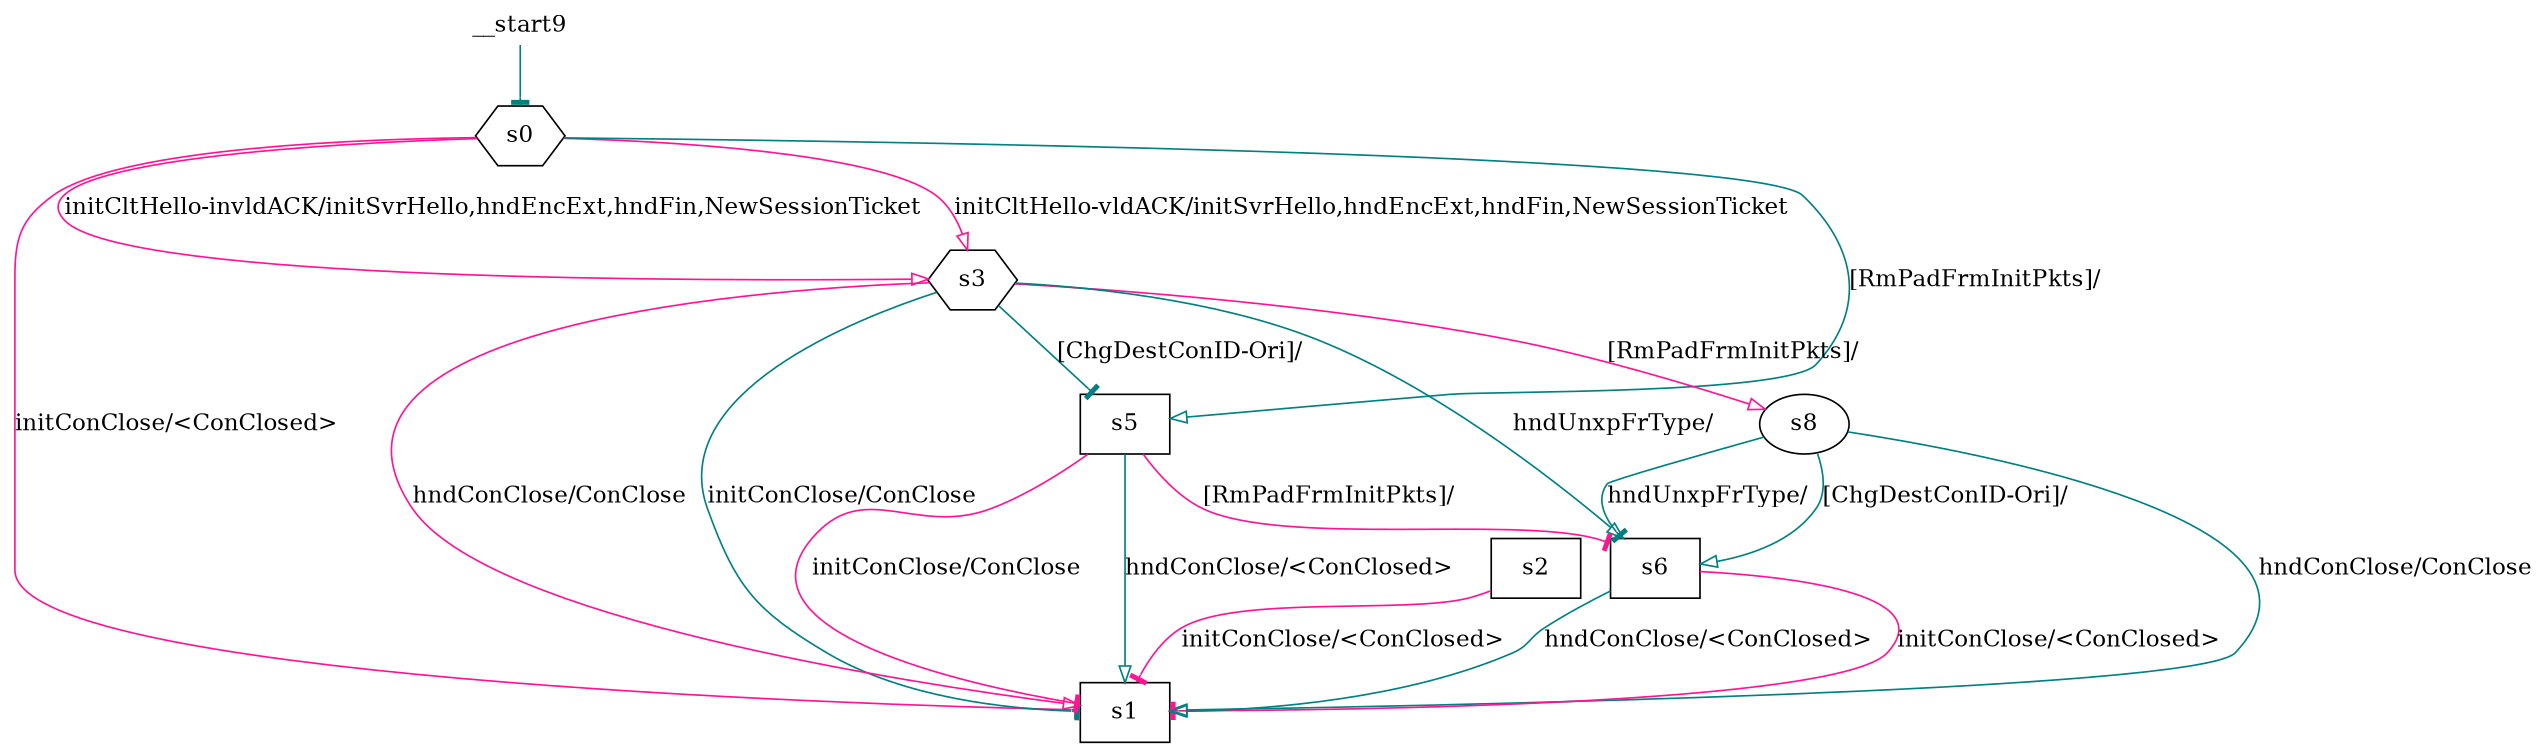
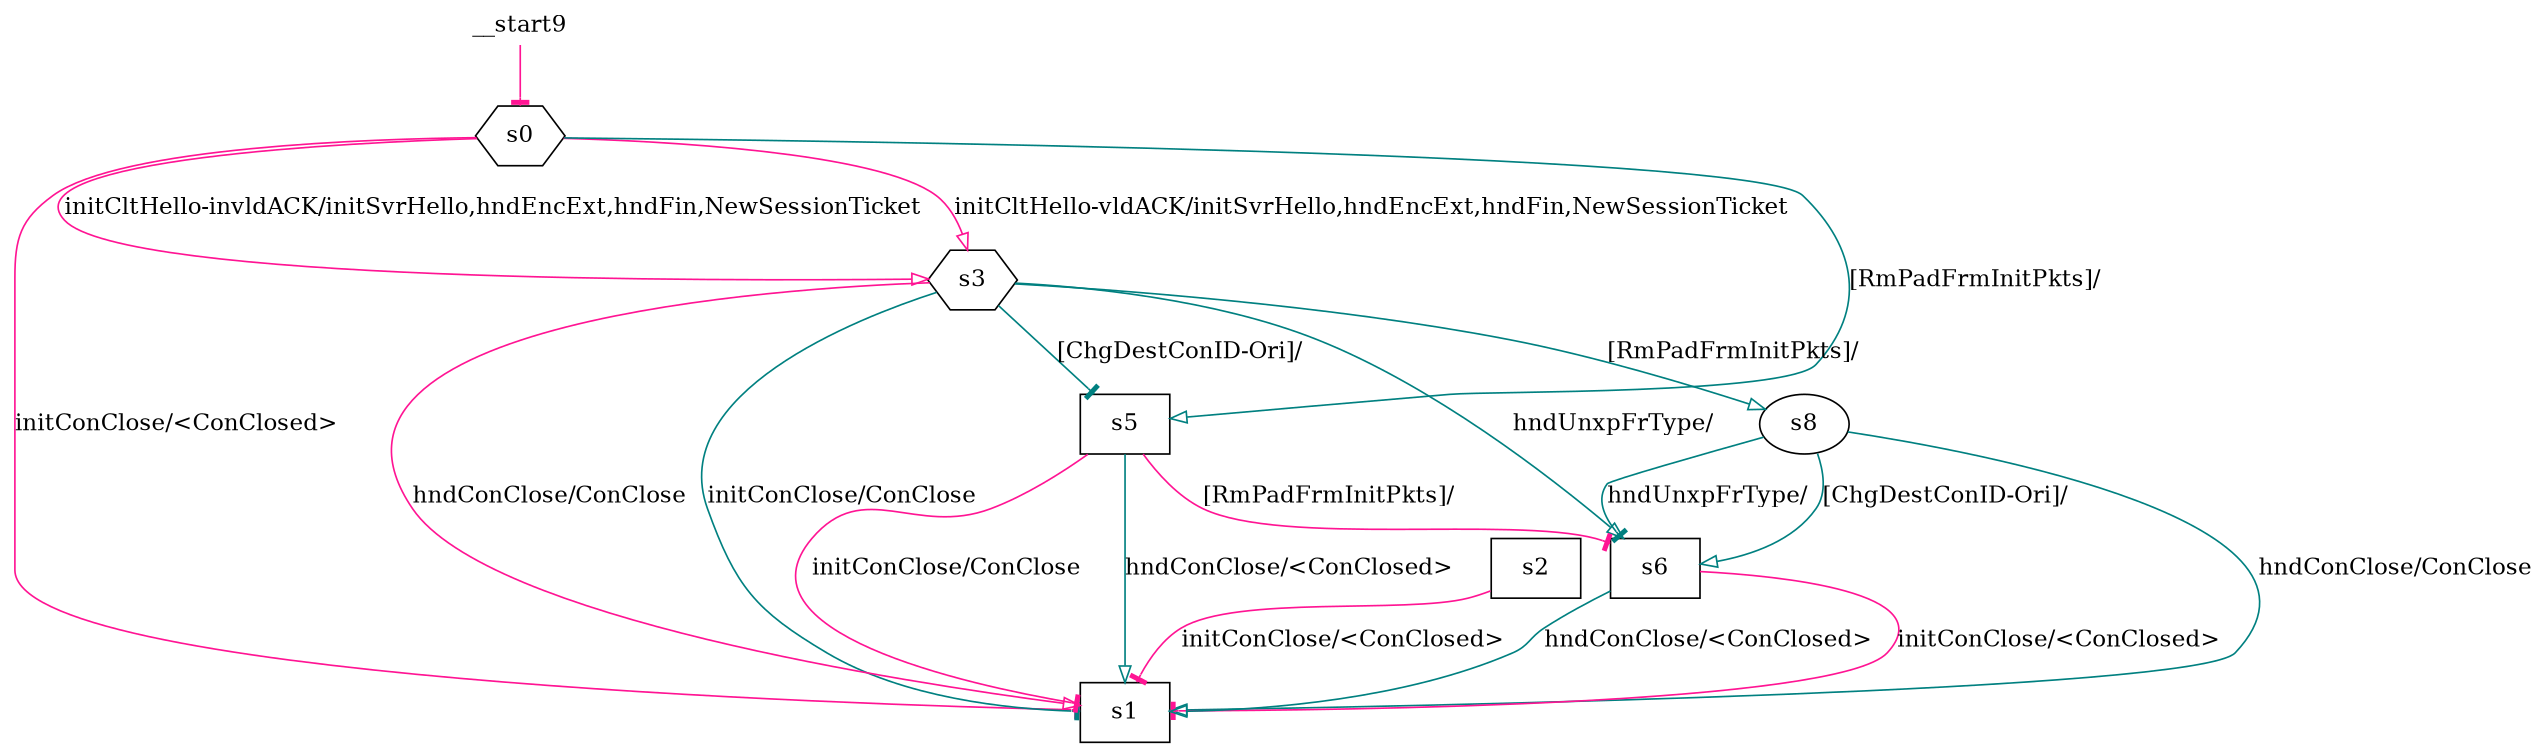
  digraph {
    node [shape=box]
    edge [arrowhead=onormal color=teal]
    n1 [label=s0 shape=hexagon]
    n2 [label=s1]
    n3 [label=s3 shape=hexagon]
    n4 [label=s5]
    n5 [label=s2]
    n6 [label=s8 shape=ellipse]
    n7 [label=s6]
    n8 [height=0 label=__start9 shape=none width=0]
    n1 -> n2 [arrowhead=tee color=deeppink label="initConClose/<ConClosed> "]
    n1 -> n3 [color=deeppink label="initCltHello-vldACK/initSvrHello,hndEncExt,hndFin,NewSessionTicket "]
    n1 -> n3 [color=deeppink label="initCltHello-invldACK/initSvrHello,hndEncExt,hndFin,NewSessionTicket "]
    n1 -> n4 [label="[RmPadFrmInitPkts]/ "]
    n3 -> n2 [arrowhead=tee label="initConClose/ConClose "]
    n3 -> n2 [color=deeppink label="hndConClose/ConClose "]
    n3 -> n4 [arrowhead=tee label="[ChgDestConID-Ori]/ "]
-   n3 -> n6 [color=deeppink label="[RmPadFrmInitPkts]/ "]
+   n3 -> n6 [label="[RmPadFrmInitPkts]/ "]
    n3 -> n7 [label="hndUnxpFrType/ "]
    n4 -> n2 [arrowhead=tee color=deeppink label="initConClose/ConClose "]
    n4 -> n2 [label="hndConClose/<ConClosed> "]
    n4 -> n7 [arrowhead=tee color=deeppink label="[RmPadFrmInitPkts]/ "]
    n5 -> n2 [arrowhead=tee color=deeppink label="initConClose/<ConClosed> "]
    n6 -> n2 [label="hndConClose/ConClose "]
    n6 -> n7 [arrowhead=tee label="hndUnxpFrType/ "]
    n6 -> n7 [label="[ChgDestConID-Ori]/ "]
    n7 -> n2 [arrowhead=tee color=deeppink label="initConClose/<ConClosed> "]
    n7 -> n2 [label="hndConClose/<ConClosed> "]
-   n8 -> n1 [arrowhead=tee]
+   n8 -> n1 [arrowhead=tee color=deeppink]
  }
